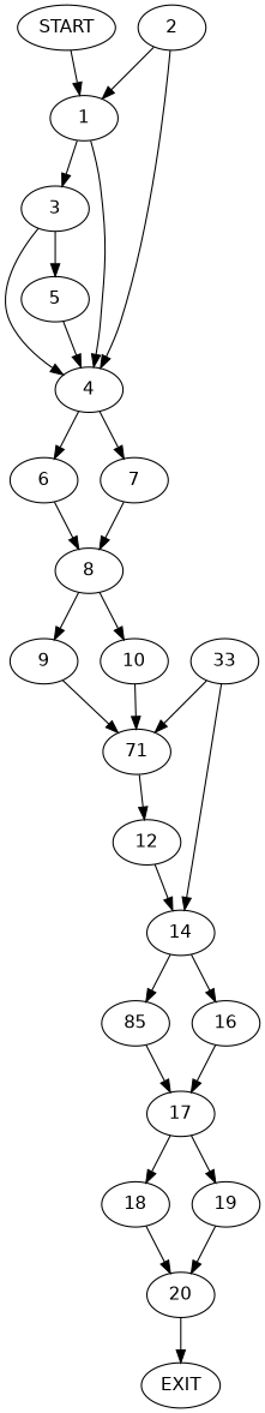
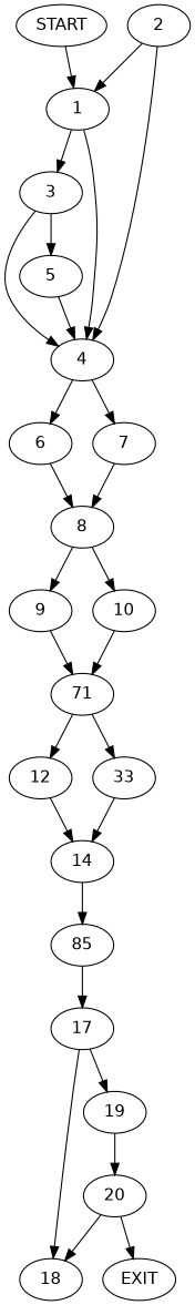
  digraph {
    fontname="DejaVu Sans"
    node [fontname="DejaVu Sans"]
    edge [fontname="DejaVu Sans"]
    n1 [label=START]
    1
    3
    4
    n5 [label=EXIT]
    2
    5
    6
    7
    8
    9
    10
    n13 [label=71]
    12
    n15 [label=33]
    14
    n17 [label=85]
-   16
    17
    18
    19
    20
    n1 -> 1
    1 -> 3
    1 -> 4
    3 -> 4
    3 -> 5
    4 -> 6
    4 -> 7
    2 -> 1
    2 -> 4
    5 -> 4
    6 -> 8
    7 -> 8
    8 -> 9
    8 -> 10
    9 -> n13
    10 -> n13
    n13 -> 12
-   n15 -> n13
+   n13 -> n15
    12 -> 14
    n15 -> 14
    14 -> n17
-   14 -> 16
    n17 -> 17
-   16 -> 17
    17 -> 18
    17 -> 19
-   18 -> 20
+   20 -> 18
    19 -> 20
    20 -> n5
  }
